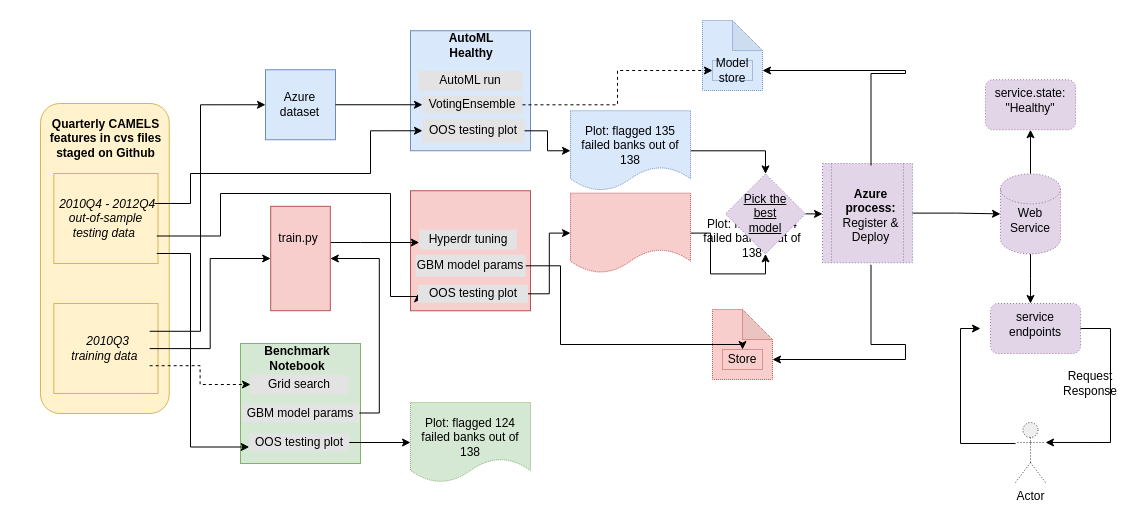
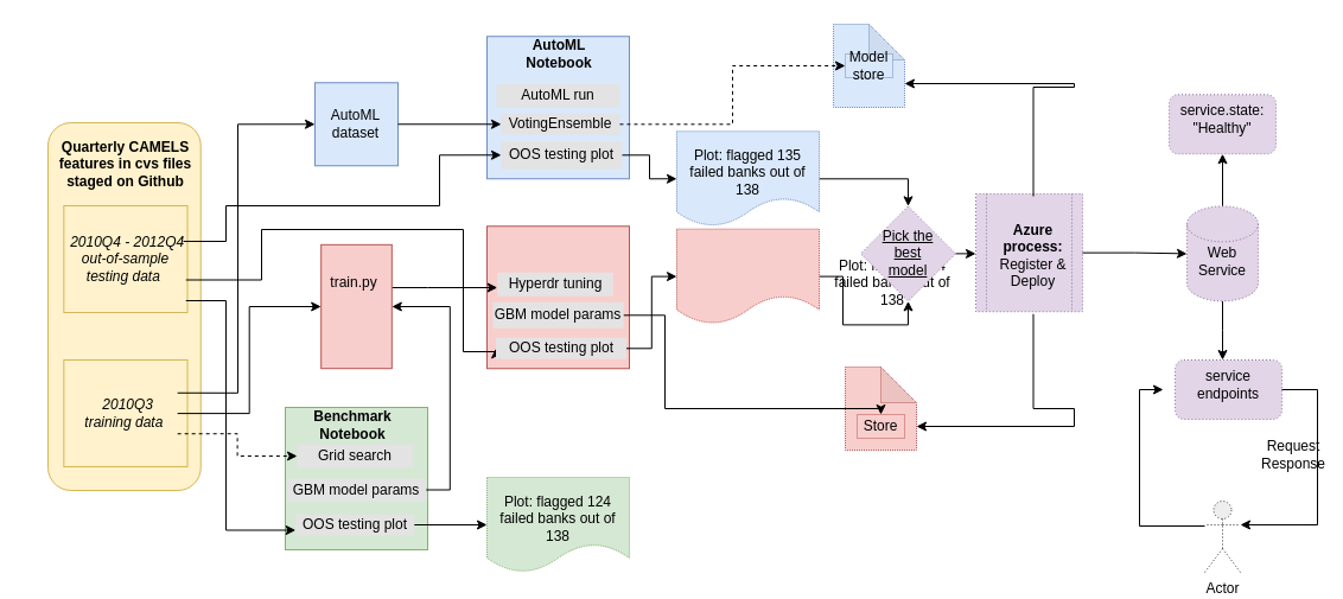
  <mxCell id="0" />
  <mxCell id="1" parent="0" />
  <mxCell id="2" style="edgeStyle=orthogonalEdgeStyle;rounded=0;orthogonalLoop=1;jettySize=auto;html=1;entryX=0.5;entryY=1;entryDx=0;entryDy=0;" edge="1" parent="1" source="3" target="74"><mxGeometry relative="1" as="geometry" /></mxCell>
  <mxCell id="3" value="" style="shape=document;whiteSpace=wrap;html=1;boundedLbl=1;rounded=0;glass=0;dashed=1;dashPattern=1 1;fillColor=#f8cecc;strokeColor=#b85450;" vertex="1" parent="1"><mxGeometry x="570" y="192.63" width="120" height="80" as="geometry" /></mxCell>
  <mxCell id="4" value="" style="whiteSpace=wrap;html=1;aspect=fixed;fillColor=#dae8fc;strokeColor=#6c8ebf;" vertex="1" parent="1"><mxGeometry x="410" y="30.25" width="120" height="120" as="geometry" /></mxCell>
  <mxCell id="5" value="" style="whiteSpace=wrap;html=1;aspect=fixed;fillColor=#f8cecc;strokeColor=#b85450;" vertex="1" parent="1"><mxGeometry x="410" y="190.25" width="120" height="120" as="geometry" /></mxCell>
  <mxCell id="6" style="edgeStyle=orthogonalEdgeStyle;rounded=0;orthogonalLoop=1;jettySize=auto;html=1;" edge="1" parent="1" source="7" target="45"><mxGeometry relative="1" as="geometry"><Array as="points"><mxPoint x="360" y="242" /><mxPoint x="360" y="242" /></Array></mxGeometry></mxCell>
  <mxCell id="7" value="" style="whiteSpace=wrap;html=1;aspect=fixed;fillColor=#f8cecc;strokeColor=#b85450;container=1;" vertex="1" parent="1"><mxGeometry x="270.18" y="205.82" width="59.64" height="104.37" as="geometry" /></mxCell>
  <mxCell id="8" value="train.py" style="text;html=1;strokeColor=none;fillColor=none;align=center;verticalAlign=middle;whiteSpace=wrap;rounded=0;" vertex="1" parent="7"><mxGeometry x="14.91" y="23.201" width="26.093" height="18.638" as="geometry" /></mxCell>
  <mxCell id="9" value="" style="group" vertex="1" connectable="0" parent="1"><mxGeometry x="410" y="402" width="120" height="80" as="geometry" /></mxCell>
  <mxCell id="10" value="" style="group" vertex="1" connectable="0" parent="9"><mxGeometry width="120" height="80" as="geometry" /></mxCell>
  <mxCell id="11" value="" style="group" vertex="1" connectable="0" parent="10"><mxGeometry width="120" height="80" as="geometry" /></mxCell>
  <mxCell id="12" value="" style="shape=document;whiteSpace=wrap;html=1;boundedLbl=1;rounded=0;glass=0;dashed=1;dashPattern=1 1;fillColor=#d5e8d4;strokeColor=#82b366;" vertex="1" parent="11"><mxGeometry width="120" height="80" as="geometry" /></mxCell>
  <mxCell id="13" value="Plot: flagged 124 failed banks out of 138" style="text;html=1;strokeColor=none;fillColor=none;align=center;verticalAlign=middle;whiteSpace=wrap;rounded=0;glass=0;dashed=1;dashPattern=1 1;" vertex="1" parent="11"><mxGeometry x="10" y="20" width="100" height="30" as="geometry" /></mxCell>
  <mxCell id="14" value="" style="group" vertex="1" connectable="0" parent="1"><mxGeometry x="692" y="299" width="120" height="80" as="geometry" /></mxCell>
  <mxCell id="15" value="" style="group" vertex="1" connectable="0" parent="14"><mxGeometry width="120" height="80" as="geometry" /></mxCell>
  <mxCell id="16" value="Plot: flagged 124 failed banks out of 138" style="text;html=1;strokeColor=none;fillColor=none;align=center;verticalAlign=middle;whiteSpace=wrap;rounded=0;glass=0;dashed=1;dashPattern=1 1;" vertex="1" parent="15"><mxGeometry x="10" y="-76.37" width="100" height="30" as="geometry" /></mxCell>
  <mxCell id="17" value="" style="group" vertex="1" connectable="0" parent="15"><mxGeometry x="20" y="10" width="60" height="70" as="geometry" /></mxCell>
  <mxCell id="18" value="" style="shape=note;whiteSpace=wrap;html=1;backgroundOutline=1;darkOpacity=0.05;rounded=0;glass=0;dashed=1;dashPattern=1 1;fillColor=#f8cecc;strokeColor=#b85450;" vertex="1" parent="17"><mxGeometry width="60" height="70" as="geometry" /></mxCell>
  <mxCell id="19" value="Store" style="text;html=1;strokeColor=#b85450;fillColor=#f8cecc;align=center;verticalAlign=middle;whiteSpace=wrap;rounded=0;glass=0;dashed=1;dashPattern=1 1;" vertex="1" parent="17"><mxGeometry x="10" y="40" width="40" height="20" as="geometry" /></mxCell>
  <mxCell id="20" value="" style="group" vertex="1" connectable="0" parent="1"><mxGeometry x="240" y="343" width="120" height="120" as="geometry" /></mxCell>
  <mxCell id="21" value="" style="whiteSpace=wrap;html=1;aspect=fixed;fillColor=#d5e8d4;strokeColor=#82b366;" vertex="1" parent="20"><mxGeometry width="120" height="120" as="geometry" /></mxCell>
  <mxCell id="22" value="Benchmark&lt;br&gt;Notebook" style="text;html=1;strokeColor=none;fillColor=none;align=center;verticalAlign=middle;whiteSpace=wrap;rounded=0;fontStyle=1" vertex="1" parent="20"><mxGeometry x="32.5" y="10" width="47.5" height="10" as="geometry" /></mxCell>
  <mxCell id="23" value="GBM model params" style="text;html=1;strokeColor=none;align=center;verticalAlign=middle;whiteSpace=wrap;rounded=0;dashed=1;dashPattern=1 1;glass=0;fillColor=#E3E3E3;" vertex="1" parent="20"><mxGeometry x="1.25" y="60" width="117.5" height="19" as="geometry" /></mxCell>
  <mxCell id="24" value="OOS testing plot" style="text;html=1;strokeColor=none;align=center;verticalAlign=middle;whiteSpace=wrap;rounded=0;dashed=1;dashPattern=1 1;glass=0;fillColor=#E3E3E3;" vertex="1" parent="20"><mxGeometry x="8.75" y="90" width="100" height="18" as="geometry" /></mxCell>
  <mxCell id="25" value="Grid search" style="text;html=1;strokeColor=none;align=center;verticalAlign=middle;whiteSpace=wrap;rounded=0;dashed=1;dashPattern=1 1;glass=0;fillColor=#E3E3E3;" vertex="1" parent="20"><mxGeometry x="10" y="31" width="97.5" height="20" as="geometry" /></mxCell>
  <mxCell id="26" value="" style="group;dashed=1;dashPattern=1 2;" vertex="1" connectable="0" parent="1"><mxGeometry x="20" y="103" width="150" height="310" as="geometry" /></mxCell>
  <mxCell id="27" value="" style="rounded=1;whiteSpace=wrap;html=1;fillColor=#fff2cc;strokeColor=#d6b656;" vertex="1" parent="26"><mxGeometry x="20" width="128.75" height="310" as="geometry" /></mxCell>
  <mxCell id="28" value="" style="rounded=0;whiteSpace=wrap;html=1;fillColor=#fff2cc;strokeColor=#d6b656;" vertex="1" parent="26"><mxGeometry x="33.333" y="70" width="104.167" height="90" as="geometry" /></mxCell>
  <mxCell id="29" value="Quarterly CAMELS features in cvs files staged on Github" style="text;html=1;strokeColor=none;fillColor=none;align=center;verticalAlign=middle;whiteSpace=wrap;rounded=0;fontStyle=1" vertex="1" parent="26"><mxGeometry x="22.5" width="125" height="70" as="geometry" /></mxCell>
  <mxCell id="30" value="" style="rounded=0;whiteSpace=wrap;html=1;fillColor=#fff2cc;strokeColor=#d6b656;" vertex="1" parent="26"><mxGeometry x="33.333" y="200" width="104.167" height="90" as="geometry" /></mxCell>
  <mxCell id="31" value="&amp;nbsp;2010Q3 training data&amp;nbsp;" style="text;html=1;strokeColor=none;fillColor=none;align=center;verticalAlign=middle;whiteSpace=wrap;rounded=0;fontStyle=2" vertex="1" parent="26"><mxGeometry x="41.667" y="210.55" width="87.5" height="68.89" as="geometry" /></mxCell>
  <mxCell id="32" value="&amp;nbsp;2010Q4 - 2012Q4 out-of-sample testing data&amp;nbsp;" style="text;html=1;strokeColor=none;fillColor=none;align=center;verticalAlign=middle;whiteSpace=wrap;rounded=0;fontStyle=2" vertex="1" parent="26"><mxGeometry x="33.75" y="80" width="102.5" height="70" as="geometry" /></mxCell>
  <mxCell id="33" value="" style="edgeStyle=orthogonalEdgeStyle;rounded=0;orthogonalLoop=1;jettySize=auto;html=1;exitX=1;exitY=0.75;exitDx=0;exitDy=0;dashed=1;" edge="1" parent="1" source="31" target="25"><mxGeometry relative="1" as="geometry"><mxPoint x="275" y="337.995" as="targetPoint" /></mxGeometry></mxCell>
  <mxCell id="34" style="edgeStyle=orthogonalEdgeStyle;rounded=0;orthogonalLoop=1;jettySize=auto;html=1;entryX=0;entryY=0.5;entryDx=0;entryDy=0;" edge="1" parent="1" source="31" target="7"><mxGeometry relative="1" as="geometry" /></mxCell>
  <mxCell id="35" style="edgeStyle=orthogonalEdgeStyle;rounded=0;orthogonalLoop=1;jettySize=auto;html=1;entryX=1;entryY=0.5;entryDx=0;entryDy=0;exitX=1;exitY=0.5;exitDx=0;exitDy=0;" edge="1" parent="1" source="23" target="7"><mxGeometry relative="1" as="geometry" /></mxCell>
  <mxCell id="36" style="edgeStyle=orthogonalEdgeStyle;rounded=0;orthogonalLoop=1;jettySize=auto;html=1;entryX=0;entryY=0.5;entryDx=0;entryDy=0;" edge="1" parent="1" source="24" target="12"><mxGeometry relative="1" as="geometry" /></mxCell>
  <mxCell id="37" style="edgeStyle=orthogonalEdgeStyle;rounded=0;orthogonalLoop=1;jettySize=auto;html=1;entryX=0;entryY=0.75;entryDx=0;entryDy=0;exitX=1;exitY=1;exitDx=0;exitDy=0;" edge="1" parent="1" source="32" target="24"><mxGeometry relative="1" as="geometry"><mxPoint x="154" y="243" as="sourcePoint" /><Array as="points"><mxPoint x="190" y="253" /><mxPoint x="190" y="447" /></Array></mxGeometry></mxCell>
  <mxCell id="38" style="edgeStyle=orthogonalEdgeStyle;rounded=0;orthogonalLoop=1;jettySize=auto;html=1;entryX=0;entryY=0.5;entryDx=0;entryDy=0;exitX=1;exitY=0.75;exitDx=0;exitDy=0;" edge="1" parent="1" source="32" target="47"><mxGeometry relative="1" as="geometry"><mxPoint x="150" y="218" as="sourcePoint" /><Array as="points"><mxPoint x="220" y="236" /><mxPoint x="220" y="193" /><mxPoint x="390" y="193" /><mxPoint x="390" y="296" /><mxPoint x="418" y="296" /></Array></mxGeometry></mxCell>
  <mxCell id="39" value="" style="whiteSpace=wrap;html=1;aspect=fixed;fillColor=#dae8fc;strokeColor=#6c8ebf;" vertex="1" parent="1"><mxGeometry x="265" y="69.25" width="70" height="70" as="geometry" /></mxCell>
  <mxCell id="40" style="edgeStyle=orthogonalEdgeStyle;rounded=0;orthogonalLoop=1;jettySize=auto;html=1;entryX=0;entryY=0.5;entryDx=0;entryDy=0;exitX=1;exitY=0.5;exitDx=0;exitDy=0;" edge="1" parent="1" source="39" target="52"><mxGeometry relative="1" as="geometry"><mxPoint x="360" y="118" as="sourcePoint" /></mxGeometry></mxCell>
- <mxCell id="41" value="Azure dataset" style="text;html=1;align=center;verticalAlign=middle;whiteSpace=wrap;rounded=0;" vertex="1" parent="1"><mxGeometry x="275.328" y="78" width="49.342" height="52.5" as="geometry" /></mxCell>
+ <mxCell id="41" value="AutoML dataset" style="text;html=1;align=center;verticalAlign=middle;whiteSpace=wrap;rounded=0;" vertex="1" parent="1"><mxGeometry x="275.328" y="78" width="49.342" height="52.5" as="geometry" /></mxCell>
  <mxCell id="42" style="edgeStyle=orthogonalEdgeStyle;rounded=0;orthogonalLoop=1;jettySize=auto;html=1;entryX=0;entryY=0.5;entryDx=0;entryDy=0;exitX=0.967;exitY=0.333;exitDx=0;exitDy=0;exitPerimeter=0;" edge="1" parent="1" source="28" target="53"><mxGeometry relative="1" as="geometry"><mxPoint x="420" y="133" as="targetPoint" /><Array as="points"><mxPoint x="190" y="203" /><mxPoint x="190" y="173" /><mxPoint x="370" y="173" /><mxPoint x="370" y="130" /></Array></mxGeometry></mxCell>
  <mxCell id="43" value="" style="edgeStyle=orthogonalEdgeStyle;rounded=0;orthogonalLoop=1;jettySize=auto;html=1;" edge="1" parent="1" source="48" target="19"><mxGeometry x="425" y="151.25" as="geometry"><Array as="points"><mxPoint x="560" y="265" /><mxPoint x="560" y="344" /></Array></mxGeometry></mxCell>
  <mxCell id="44" value="" style="group" vertex="1" connectable="0" parent="1"><mxGeometry x="417.5" y="199.25" width="110" height="108" as="geometry" /></mxCell>
  <mxCell id="45" value="Hyperdr tuning" style="text;html=1;strokeColor=none;align=center;verticalAlign=middle;whiteSpace=wrap;rounded=0;dashed=1;dashPattern=1 1;glass=0;fillColor=#E3E3E3;" vertex="1" parent="44"><mxGeometry x="1.25" y="30" width="97.5" height="20" as="geometry" /></mxCell>
  <mxCell id="46" style="edgeStyle=orthogonalEdgeStyle;rounded=0;orthogonalLoop=1;jettySize=auto;html=1;entryX=0;entryY=0.5;entryDx=0;entryDy=0;" edge="1" parent="1" source="47" target="3"><mxGeometry relative="1" as="geometry" /></mxCell>
  <mxCell id="47" value="OOS testing plot" style="text;html=1;strokeColor=none;align=center;verticalAlign=middle;whiteSpace=wrap;rounded=0;dashed=1;dashPattern=1 1;glass=0;fillColor=#E3E3E3;" vertex="1" parent="1"><mxGeometry x="417.5" y="284.25" width="110" height="18" as="geometry" /></mxCell>
  <mxCell id="48" value="GBM model params" style="text;html=1;strokeColor=none;align=center;verticalAlign=middle;whiteSpace=wrap;rounded=0;dashed=1;dashPattern=1 1;glass=0;fillColor=#E3E3E3;" vertex="1" parent="1"><mxGeometry x="415" y="254.25" width="110" height="22" as="geometry" /></mxCell>
  <mxCell id="49" style="edgeStyle=orthogonalEdgeStyle;rounded=0;orthogonalLoop=1;jettySize=auto;html=1;entryX=0;entryY=0.5;entryDx=0;entryDy=0;exitX=1;exitY=0.25;exitDx=0;exitDy=0;" edge="1" parent="1" source="31" target="39"><mxGeometry relative="1" as="geometry"><Array as="points"><mxPoint x="200" y="331" /><mxPoint x="200" y="104" /></Array></mxGeometry></mxCell>
  <mxCell id="50" value="" style="group" vertex="1" connectable="0" parent="1"><mxGeometry x="418.02" y="40.25" width="105.94" height="102" as="geometry" /></mxCell>
  <mxCell id="51" value="AutoML run" style="text;html=1;strokeColor=none;align=center;verticalAlign=middle;whiteSpace=wrap;rounded=0;dashed=1;dashPattern=1 1;glass=0;fillColor=#E3E3E3;" vertex="1" parent="50"><mxGeometry y="30" width="103.96" height="20" as="geometry" /></mxCell>
  <mxCell id="52" value="VotingEnsemble" style="text;html=1;strokeColor=none;align=center;verticalAlign=middle;whiteSpace=wrap;rounded=0;dashed=1;dashPattern=1 1;glass=0;fillColor=#E3E3E3;" vertex="1" parent="50"><mxGeometry x="3.96" y="55" width="100" height="18" as="geometry" /></mxCell>
  <mxCell id="53" value="OOS testing plot" style="text;html=1;strokeColor=none;align=center;verticalAlign=middle;whiteSpace=wrap;rounded=0;dashed=1;dashPattern=1 1;glass=0;fillColor=#E3E3E3;" vertex="1" parent="50"><mxGeometry x="3.96" y="78" width="101.98" height="24" as="geometry" /></mxCell>
- <mxCell id="54" value="AutoML Healthy" style="text;html=1;strokeColor=none;fillColor=none;align=center;verticalAlign=middle;whiteSpace=wrap;rounded=0;fontStyle=1" vertex="1" parent="1"><mxGeometry x="447.24" y="40.25" width="47.5" height="10" as="geometry" /></mxCell>
+ <mxCell id="54" value="AutoML Notebook" style="text;html=1;strokeColor=none;fillColor=none;align=center;verticalAlign=middle;whiteSpace=wrap;rounded=0;fontStyle=1" vertex="1" parent="1"><mxGeometry x="447.24" y="40.25" width="47.5" height="10" as="geometry" /></mxCell>
  <mxCell id="55" value="" style="group" vertex="1" connectable="0" parent="1"><mxGeometry x="702" y="20" width="60" height="70" as="geometry" /></mxCell>
  <mxCell id="56" value="" style="shape=note;whiteSpace=wrap;html=1;backgroundOutline=1;darkOpacity=0.05;rounded=0;glass=0;dashed=1;dashPattern=1 1;fillColor=#dae8fc;strokeColor=#6c8ebf;" vertex="1" parent="55"><mxGeometry width="60" height="70" as="geometry" /></mxCell>
- <mxCell id="57" value="Model store" style="text;html=1;strokeColor=#6c8ebf;fillColor=#dae8fc;align=center;verticalAlign=middle;whiteSpace=wrap;rounded=0;glass=0;dashed=1;dashPattern=1 1;" vertex="1" parent="55"><mxGeometry x="10" y="40" width="40" height="20" as="geometry" /></mxCell>
+ <mxCell id="57" value="Model store" style="text;html=1;strokeColor=#6c8ebf;fillColor=#dae8fc;align=center;verticalAlign=middle;whiteSpace=wrap;rounded=0;glass=0;dashed=1;dashPattern=1 1;" vertex="1" parent="55"><mxGeometry x="10" y="25" width="40" height="20" as="geometry" /></mxCell>
  <mxCell id="58" style="edgeStyle=orthogonalEdgeStyle;rounded=0;orthogonalLoop=1;jettySize=auto;html=1;entryX=0;entryY=0.5;entryDx=0;entryDy=0;dashed=1;" edge="1" parent="1" source="52" target="57"><mxGeometry x="320" y="37.25" as="geometry" /></mxCell>
  <mxCell id="59" style="edgeStyle=orthogonalEdgeStyle;rounded=0;orthogonalLoop=1;jettySize=auto;html=1;entryX=0;entryY=0.5;entryDx=0;entryDy=0;" edge="1" parent="1" source="53" target="67"><mxGeometry x="320" y="37.25" as="geometry" /></mxCell>
  <mxCell id="60" value="" style="shape=process;whiteSpace=wrap;html=1;backgroundOutline=1;rounded=0;glass=0;dashed=1;dashPattern=1 2;fillColor=#e1d5e7;strokeColor=#9673a6;" vertex="1" parent="1"><mxGeometry x="822" y="163" width="90" height="99.25" as="geometry" /></mxCell>
  <mxCell id="61" style="edgeStyle=orthogonalEdgeStyle;rounded=0;orthogonalLoop=1;jettySize=auto;html=1;entryX=0;entryY=0.5;entryDx=0;entryDy=0;exitX=1;exitY=0.5;exitDx=0;exitDy=0;" edge="1" parent="1" source="74" target="60"><mxGeometry x="320" y="37.25" as="geometry" /></mxCell>
  <mxCell id="62" style="edgeStyle=orthogonalEdgeStyle;rounded=0;orthogonalLoop=1;jettySize=auto;html=1;exitX=1;exitY=0.5;exitDx=0;exitDy=0;" edge="1" parent="1" source="60" target="72"><mxGeometry relative="1" as="geometry"><mxPoint x="800" y="50" as="sourcePoint" /></mxGeometry></mxCell>
  <mxCell id="63" style="edgeStyle=orthogonalEdgeStyle;rounded=0;orthogonalLoop=1;jettySize=auto;html=1;entryX=0;entryY=0;entryDx=60;entryDy=50;entryPerimeter=0;" edge="1" parent="1" source="65" target="56"><mxGeometry relative="1" as="geometry"><Array as="points"><mxPoint x="905" y="73" /></Array></mxGeometry></mxCell>
  <mxCell id="64" style="edgeStyle=orthogonalEdgeStyle;rounded=0;orthogonalLoop=1;jettySize=auto;html=1;entryX=0;entryY=0;entryDx=60;entryDy=50;entryPerimeter=0;" edge="1" parent="1" source="65" target="18"><mxGeometry relative="1" as="geometry"><Array as="points"><mxPoint x="905" y="344" /></Array></mxGeometry></mxCell>
  <mxCell id="65" value="&lt;b&gt;Azure process:&lt;/b&gt;&lt;br&gt;Register &amp;amp; Deploy" style="text;html=1;strokeColor=none;fillColor=none;align=center;verticalAlign=middle;whiteSpace=wrap;rounded=0;glass=0;dashed=1;dashPattern=1 2;" vertex="1" parent="1"><mxGeometry x="838" y="165" width="65" height="99.25" as="geometry" /></mxCell>
  <mxCell id="66" style="edgeStyle=orthogonalEdgeStyle;rounded=0;orthogonalLoop=1;jettySize=auto;html=1;entryX=0.5;entryY=0;entryDx=0;entryDy=0;" edge="1" parent="1" source="67" target="74"><mxGeometry relative="1" as="geometry" /></mxCell>
  <mxCell id="67" value="" style="shape=document;whiteSpace=wrap;html=1;boundedLbl=1;rounded=0;glass=0;dashed=1;dashPattern=1 1;fillColor=#dae8fc;strokeColor=#6c8ebf;" vertex="1" parent="1"><mxGeometry x="570" y="110.25" width="120" height="80" as="geometry" /></mxCell>
  <mxCell id="68" value="" style="group" vertex="1" connectable="0" parent="1"><mxGeometry x="570" y="110.25" width="120" height="80" as="geometry" /></mxCell>
  <mxCell id="69" value="Plot: flagged 135 failed banks out of 138" style="text;html=1;strokeColor=none;fillColor=none;align=center;verticalAlign=middle;whiteSpace=wrap;rounded=0;glass=0;dashed=1;dashPattern=1 1;" vertex="1" parent="68"><mxGeometry x="10" y="20" width="100" height="30" as="geometry" /></mxCell>
  <mxCell id="70" style="edgeStyle=orthogonalEdgeStyle;rounded=0;orthogonalLoop=1;jettySize=auto;html=1;exitX=0.5;exitY=0;exitDx=0;exitDy=0;exitPerimeter=0;entryX=0.5;entryY=1;entryDx=0;entryDy=0;" edge="1" parent="1" source="72" target="77"><mxGeometry relative="1" as="geometry"><mxPoint x="1030" y="163" as="targetPoint" /></mxGeometry></mxCell>
  <mxCell id="71" style="edgeStyle=orthogonalEdgeStyle;rounded=0;orthogonalLoop=1;jettySize=auto;html=1;" edge="1" parent="1" source="72"><mxGeometry relative="1" as="geometry"><mxPoint x="1030" y="303" as="targetPoint" /></mxGeometry></mxCell>
  <mxCell id="72" value="" style="shape=cylinder3;whiteSpace=wrap;html=1;boundedLbl=1;backgroundOutline=1;size=15;rounded=0;glass=0;dashed=1;dashPattern=1 2;fillColor=#e1d5e7;strokeColor=#9673a6;" vertex="1" parent="1"><mxGeometry x="1000" y="173.38" width="60" height="80" as="geometry" /></mxCell>
  <mxCell id="73" value="Web&lt;br&gt;Service" style="text;html=1;strokeColor=none;fillColor=none;align=center;verticalAlign=middle;whiteSpace=wrap;rounded=0;glass=0;dashed=1;dashPattern=1 2;" vertex="1" parent="1"><mxGeometry x="1010" y="210.38" width="40" height="20" as="geometry" /></mxCell>
  <mxCell id="74" value="" style="rhombus;whiteSpace=wrap;html=1;rounded=0;glass=0;dashed=1;dashPattern=1 2;fillColor=#e1d5e7;strokeColor=#9673a6;" vertex="1" parent="1"><mxGeometry x="725" y="173.38" width="80" height="80" as="geometry" /></mxCell>
  <mxCell id="75" value="&lt;u&gt;Pick the best model&lt;/u&gt;" style="text;html=1;strokeColor=none;fillColor=none;align=center;verticalAlign=middle;whiteSpace=wrap;rounded=0;glass=0;dashed=1;dashPattern=1 2;" vertex="1" parent="1"><mxGeometry x="740" y="196.38" width="50" height="34" as="geometry" /></mxCell>
  <mxCell id="76" value="" style="group" vertex="1" connectable="0" parent="1"><mxGeometry x="985" y="79.25" width="90" height="50" as="geometry" /></mxCell>
  <mxCell id="77" value="" style="rounded=1;whiteSpace=wrap;html=1;glass=0;dashed=1;dashPattern=1 2;fillColor=#e1d5e7;strokeColor=#9673a6;" vertex="1" parent="76"><mxGeometry width="90" height="50" as="geometry" /></mxCell>
  <mxCell id="78" value="service.state:&lt;br&gt;&quot;Healthy&quot;" style="text;html=1;strokeColor=none;fillColor=none;align=center;verticalAlign=middle;whiteSpace=wrap;rounded=0;glass=0;dashed=1;dashPattern=1 2;" vertex="1" parent="76"><mxGeometry x="25" y="11" width="40" height="20" as="geometry" /></mxCell>
  <mxCell id="79" value="" style="group" vertex="1" connectable="0" parent="1"><mxGeometry x="990" y="303" width="90" height="50" as="geometry" /></mxCell>
  <mxCell id="80" value="" style="rounded=1;whiteSpace=wrap;html=1;glass=0;dashed=1;dashPattern=1 2;fillColor=#e1d5e7;strokeColor=#9673a6;" vertex="1" parent="79"><mxGeometry width="90" height="50" as="geometry" /></mxCell>
  <mxCell id="81" value="service endpoints" style="text;html=1;strokeColor=none;fillColor=none;align=center;verticalAlign=middle;whiteSpace=wrap;rounded=0;glass=0;dashed=1;dashPattern=1 2;" vertex="1" parent="79"><mxGeometry x="25" y="11" width="40" height="20" as="geometry" /></mxCell>
  <mxCell id="82" value="Actor" style="shape=umlActor;verticalLabelPosition=bottom;verticalAlign=top;html=1;outlineConnect=0;rounded=0;glass=0;dashed=1;dashPattern=1 2;fillColor=#eeeeee;strokeColor=#36393d;" vertex="1" parent="1"><mxGeometry x="1015" y="422" width="30" height="60" as="geometry" /></mxCell>
  <mxCell id="83" style="edgeStyle=orthogonalEdgeStyle;rounded=0;orthogonalLoop=1;jettySize=auto;html=1;entryX=1;entryY=0.333;entryDx=0;entryDy=0;entryPerimeter=0;" edge="1" parent="1" target="82"><mxGeometry relative="1" as="geometry"><mxPoint x="1160" y="493" as="targetPoint" /><mxPoint x="1080" y="328" as="sourcePoint" /><Array as="points"><mxPoint x="1110" y="328" /><mxPoint x="1110" y="442" /></Array></mxGeometry></mxCell>
  <mxCell id="84" value="Request&lt;br&gt;Response" style="text;html=1;strokeColor=none;fillColor=none;align=center;verticalAlign=middle;whiteSpace=wrap;rounded=0;glass=0;dashed=1;dashPattern=1 2;" vertex="1" parent="1"><mxGeometry x="1070" y="373" width="40" height="20" as="geometry" /></mxCell>
  <mxCell id="85" style="edgeStyle=orthogonalEdgeStyle;rounded=0;orthogonalLoop=1;jettySize=auto;html=1;" edge="1" parent="1" source="82"><mxGeometry relative="1" as="geometry"><mxPoint x="980" y="328" as="targetPoint" /><Array as="points"><mxPoint x="960" y="443" /><mxPoint x="960" y="328" /></Array></mxGeometry></mxCell>
